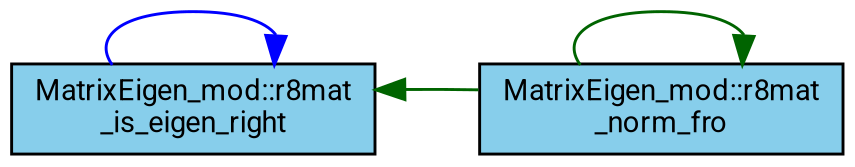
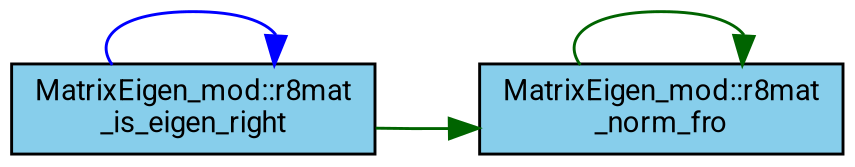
  digraph {
    rankdir=RL
    fontname=Roboto
    node [color=black fillcolor=skyblue fontname=Roboto fontsize=10 shape=record style=filled]
    edge [color=darkgreen dir=back fontname=Roboto fontsize=10 labelfontname=Helvetica labelfontsize=10 style=solid]
    n1 [fontcolor=black height=0.2 label="MatrixEigen_mod::r8mat\l_norm_fro" width=0.4]
    n2 [height=0.2 label="MatrixEigen_mod::r8mat\l_is_eigen_right" width=0.4]
    n1 -> n1
-   n2 -> n1
+   n1 -> n2
    n2 -> n2 [color=blue]
  }
